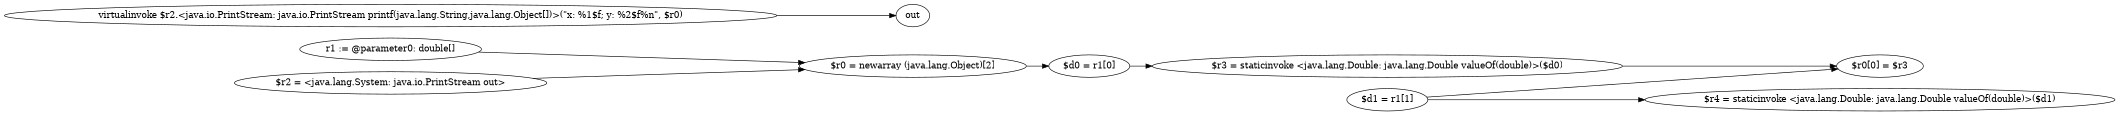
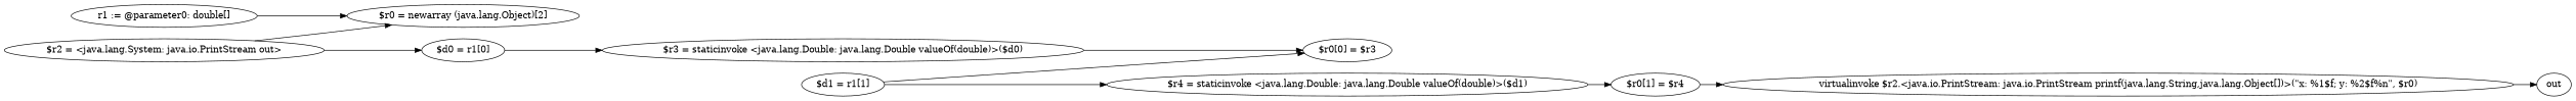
  digraph {
    rankdir=LR
    "r1 := @parameter0: double[]"
    "$r0 = newarray (java.lang.Object)[2]"
    "$r2 = <java.lang.System: java.io.PrintStream out>"
    "$d0 = r1[0]"
    "$r3 = staticinvoke <java.lang.Double: java.lang.Double valueOf(double)>($d0)"
    "$r0[0] = $r3"
    "$d1 = r1[1]"
    "$r4 = staticinvoke <java.lang.Double: java.lang.Double valueOf(double)>($d1)"
+   "$r0[1] = $r4"
    "virtualinvoke $r2.<java.io.PrintStream: java.io.PrintStream printf(java.lang.String,java.lang.Object[])>(\"x: %1$f; y: %2$f%n\", $r0)"
    n11 [label=out]
    "r1 := @parameter0: double[]" -> "$r0 = newarray (java.lang.Object)[2]"
-   "$r0 = newarray (java.lang.Object)[2]" -> "$d0 = r1[0]"
+   "$r2 = <java.lang.System: java.io.PrintStream out>" -> "$d0 = r1[0]"
    "$r2 = <java.lang.System: java.io.PrintStream out>" -> "$r0 = newarray (java.lang.Object)[2]"
    "$d0 = r1[0]" -> "$r3 = staticinvoke <java.lang.Double: java.lang.Double valueOf(double)>($d0)"
    "$r3 = staticinvoke <java.lang.Double: java.lang.Double valueOf(double)>($d0)" -> "$r0[0] = $r3"
    "$d1 = r1[1]" -> "$r0[0] = $r3"
    "$d1 = r1[1]" -> "$r4 = staticinvoke <java.lang.Double: java.lang.Double valueOf(double)>($d1)"
+   "$r4 = staticinvoke <java.lang.Double: java.lang.Double valueOf(double)>($d1)" -> "$r0[1] = $r4"
+   "$r0[1] = $r4" -> "virtualinvoke $r2.<java.io.PrintStream: java.io.PrintStream printf(java.lang.String,java.lang.Object[])>(\"x: %1$f; y: %2$f%n\", $r0)"
    "virtualinvoke $r2.<java.io.PrintStream: java.io.PrintStream printf(java.lang.String,java.lang.Object[])>(\"x: %1$f; y: %2$f%n\", $r0)" -> n11
  }
